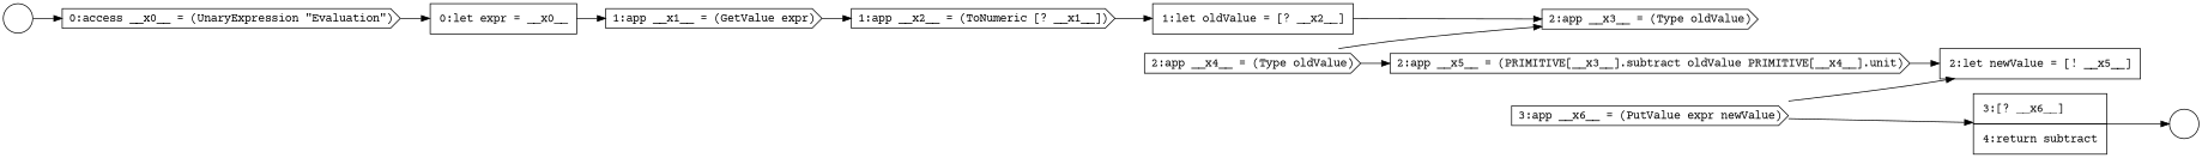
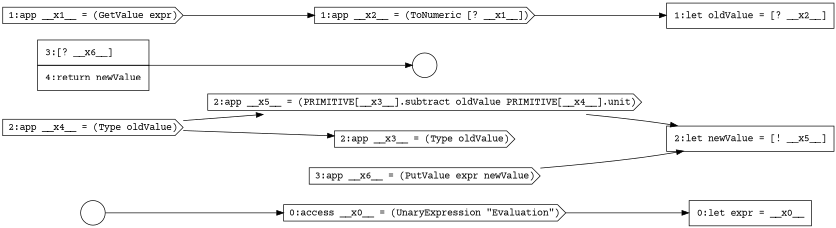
  digraph {
    fontname="Courier Prime"
    rankdir=LR
    node [color=black fillcolor=white fontname="Courier Prime" shape=cds style=filled]
    edge [color=black fontname="Courier Prime"]
    n1 [label=" " shape=circle]
    n2 [label=<<font color="black">0:access __x0__ = (UnaryExpression &quot;Evaluation&quot;)</font>>]
    n3 [label=<<font color="black">     <table border="0" cellborder="1" cellspacing="0" cellpadding="10">       <tr><td align="left">0:let expr = __x0__</td></tr>     </table>   </font>> margin=0 shape=none]
    n4 [label=<<font color="black">2:app __x4__ = (Type oldValue)</font>>]
    n5 [label=<<font color="black">2:app __x5__ = (PRIMITIVE[__x3__].subtract oldValue PRIMITIVE[__x4__].unit)</font>>]
    n6 [label=<<font color="black">2:app __x3__ = (Type oldValue)</font>>]
    n7 [label=<<font color="black">     <table border="0" cellborder="1" cellspacing="0" cellpadding="10">       <tr><td align="left">2:let newValue = [! __x5__]</td></tr>     </table>   </font>> margin=0 shape=none]
    n8 [label=" " shape=circle]
    n9 [label=<<font color="black">3:app __x6__ = (PutValue expr newValue)</font>>]
-   n10 [label=<<font color="black">     <table border="0" cellborder="1" cellspacing="0" cellpadding="10">       <tr><td align="left">3:[? __x6__]</td></tr>       <tr><td align="left">4:return subtract</td></tr>     </table>   </font>> margin=0 shape=none]
+   n10 [label=<<font color="black">     <table border="0" cellborder="1" cellspacing="0" cellpadding="10">       <tr><td align="left">3:[? __x6__]</td></tr>       <tr><td align="left">4:return newValue</td></tr>     </table>   </font>> margin=0 shape=none]
    n11 [label=<<font color="black">     <table border="0" cellborder="1" cellspacing="0" cellpadding="10">       <tr><td align="left">1:let oldValue = [? __x2__]</td></tr>     </table>   </font>> margin=0 shape=none]
    n12 [label=<<font color="black">1:app __x1__ = (GetValue expr)</font>>]
    n13 [label=<<font color="black">1:app __x2__ = (ToNumeric [? __x1__])</font>>]
    n1 -> n2
    n2 -> n3
-   n3 -> n12
    n4 -> n5
    n4 -> n6
    n5 -> n7
    n9 -> n7
-   n9 -> n10
    n10 -> n8
-   n11 -> n6
    n12 -> n13
    n13 -> n11
  }
